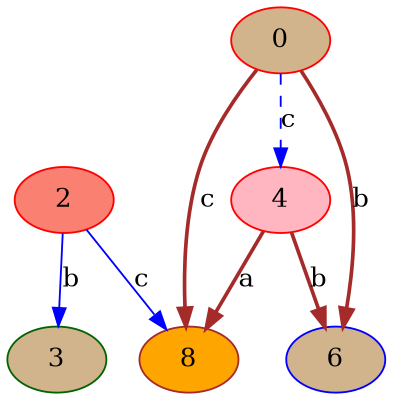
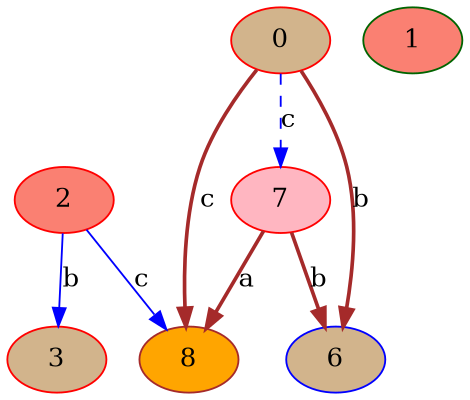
  strict digraph {
    node [color=red fillcolor=tan style=filled]
    edge [color=brown style=bold]
    2 [fillcolor=salmon]
-   3 [color=darkgreen]
+   3
    8 [color=brown fillcolor=orange]
    0
    6 [color=blue]
-   7 [fillcolor=lightpink label=4]
+   7 [fillcolor=lightpink]
+   1 [color=darkgreen fillcolor=salmon]
    2 -> 3 [color=blue label=b style=solid]
    2 -> 8 [color=blue label=c style=solid]
    0 -> 8 [label=c]
    0 -> 6 [label=b]
    0 -> 7 [color=blue label=c style=dashed]
    7 -> 8 [label=a]
    7 -> 6 [label=b]
  }
